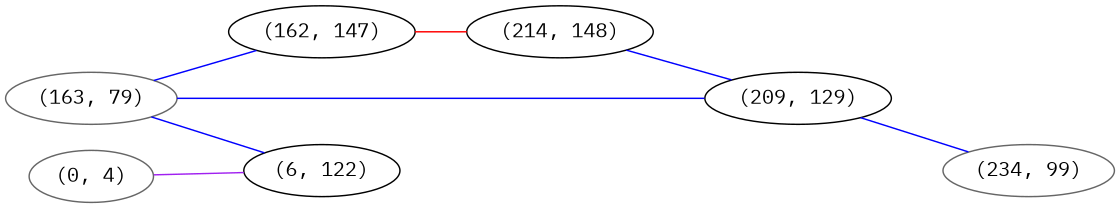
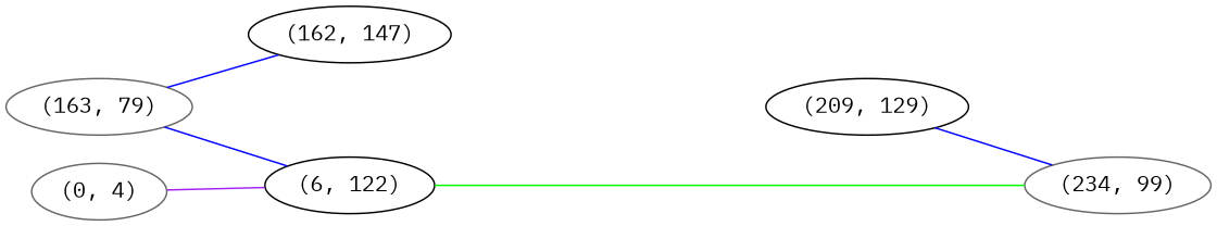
  graph {
    fontname="IBM Plex Mono"
    rankdir=LR
    node [color=black fontname="IBM Plex Mono"]
    edge [color=blue fontname="IBM Plex Mono" weight=1]
    "(163, 79)" [color=gray40]
    "(162, 147)"
    "(209, 129)"
    "(6, 122)"
-   "(214, 148)"
    "(234, 99)" [color=gray40]
    n7 [color=gray40 label="(0, 4)"]
    "(163, 79)" -- "(162, 147)"
-   "(163, 79)" -- "(209, 129)" [weight=3]
    "(163, 79)" -- "(6, 122)" [weight=3]
-   "(162, 147)" -- "(214, 148)" [color=red]
    "(209, 129)" -- "(234, 99)"
-   "(214, 148)" -- "(209, 129)" [weight=3]
+   "(6, 122)" -- "(234, 99)" [color=green weight=2]
    n7 -- "(6, 122)" [color=purple weight=4]
  }
